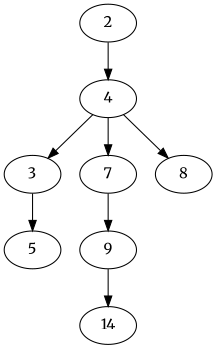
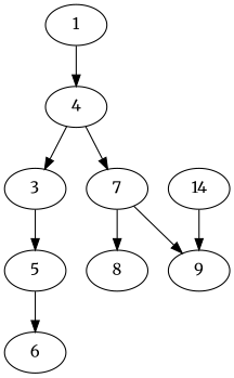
  digraph {
    fontname=Merriweather
    node [alpha=0.16 fontname=Merriweather]
    edge [fontname=Merriweather]
-   2 [alpha=0.15 expect_size=31213949499723481088]
+   2 [alpha=0.15 expect_size=31213949499723481088 label=1]
    4 [expect_size=6401744368537968]
    3 [alpha=0.04 expect_size=507182207085771328]
    5 [alpha=0.14 expect_size=7123612837137786]
    7 [alpha=0.13 expect_size=51474263181295792]
+   6 [alpha=0.17 expect_size=994759405513700]
    8 [expect_size=3002693053023831]
    9 [alpha=0.11 expect_size=47699284416114288]
    n9 [alpha=0.01 expect_size=30187234699212064 label=14]
    2 -> 4
    4 -> 3
    4 -> 7
    3 -> 5
-   4 -> 8
+   5 -> 6
+   7 -> 8
    7 -> 9
-   9 -> n9
+   n9 -> 9
  }
